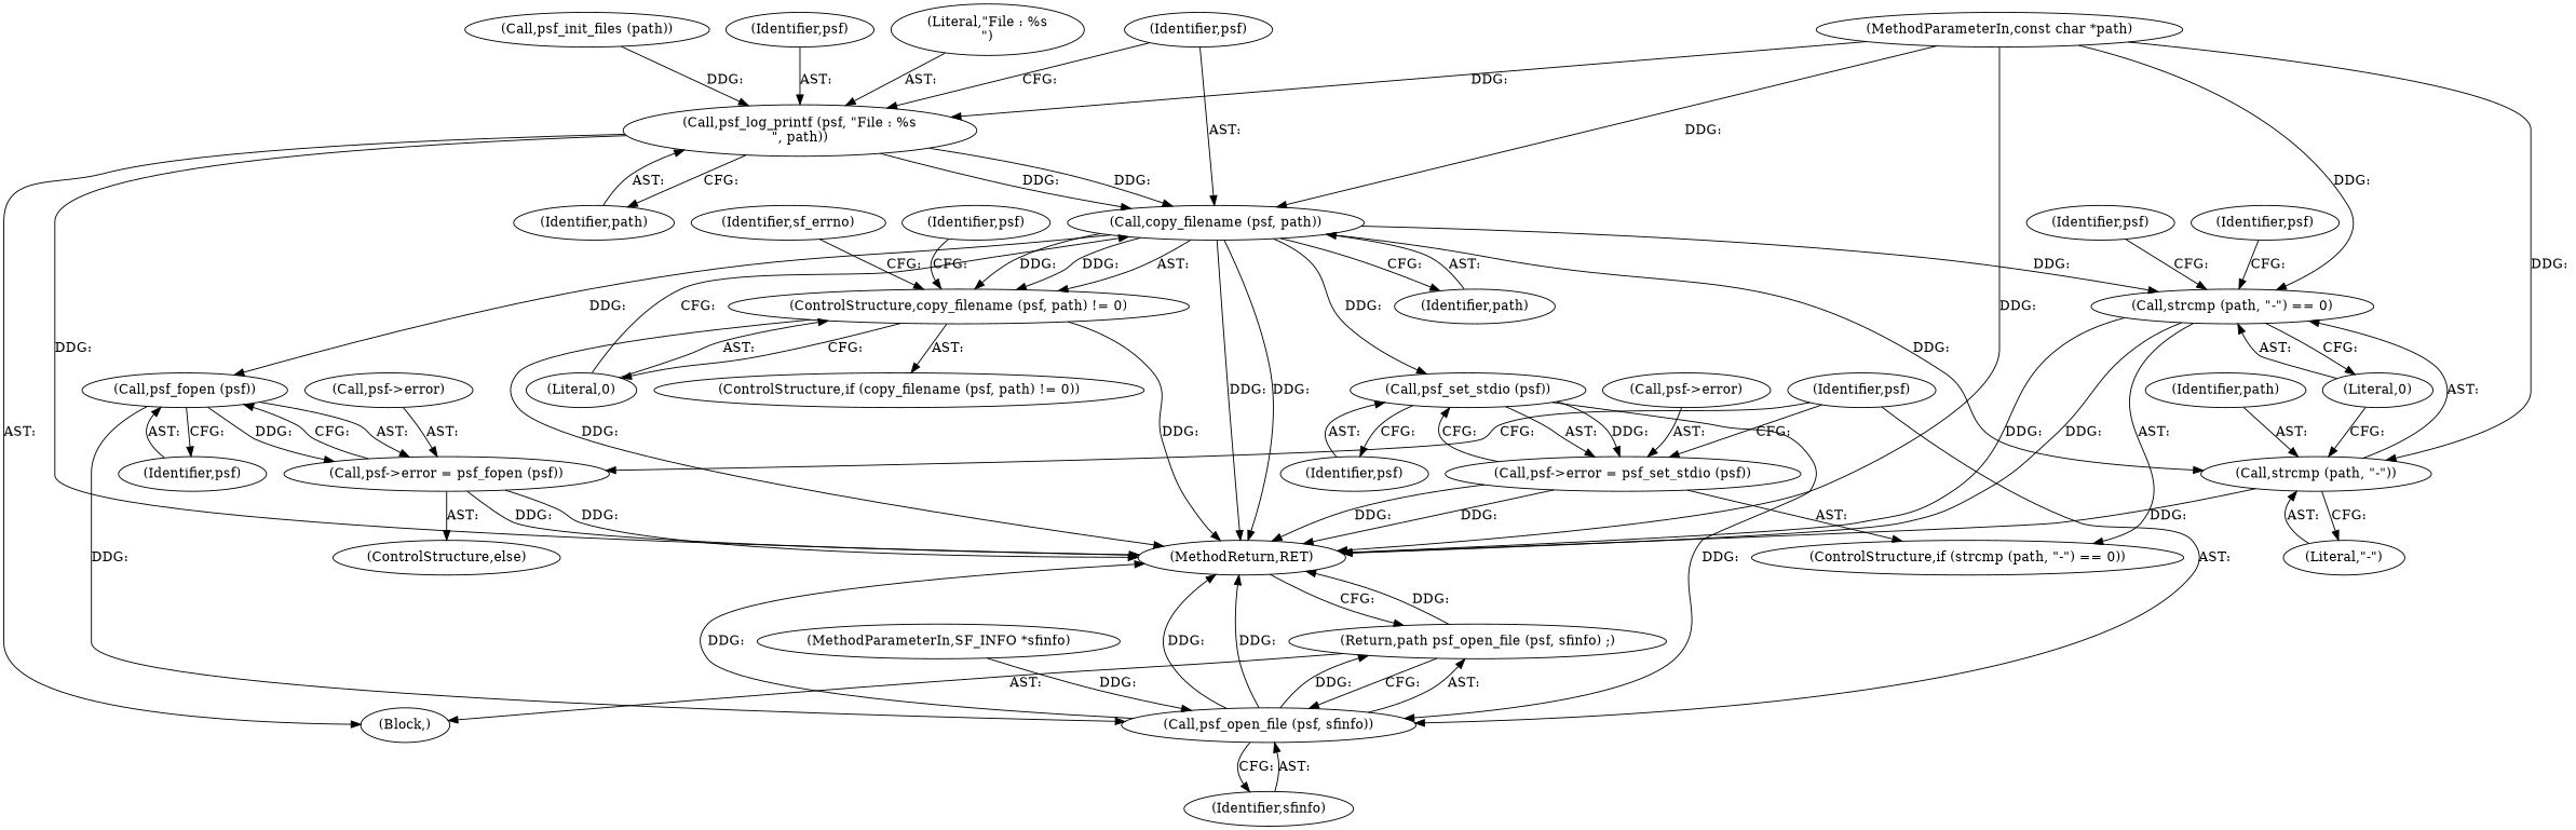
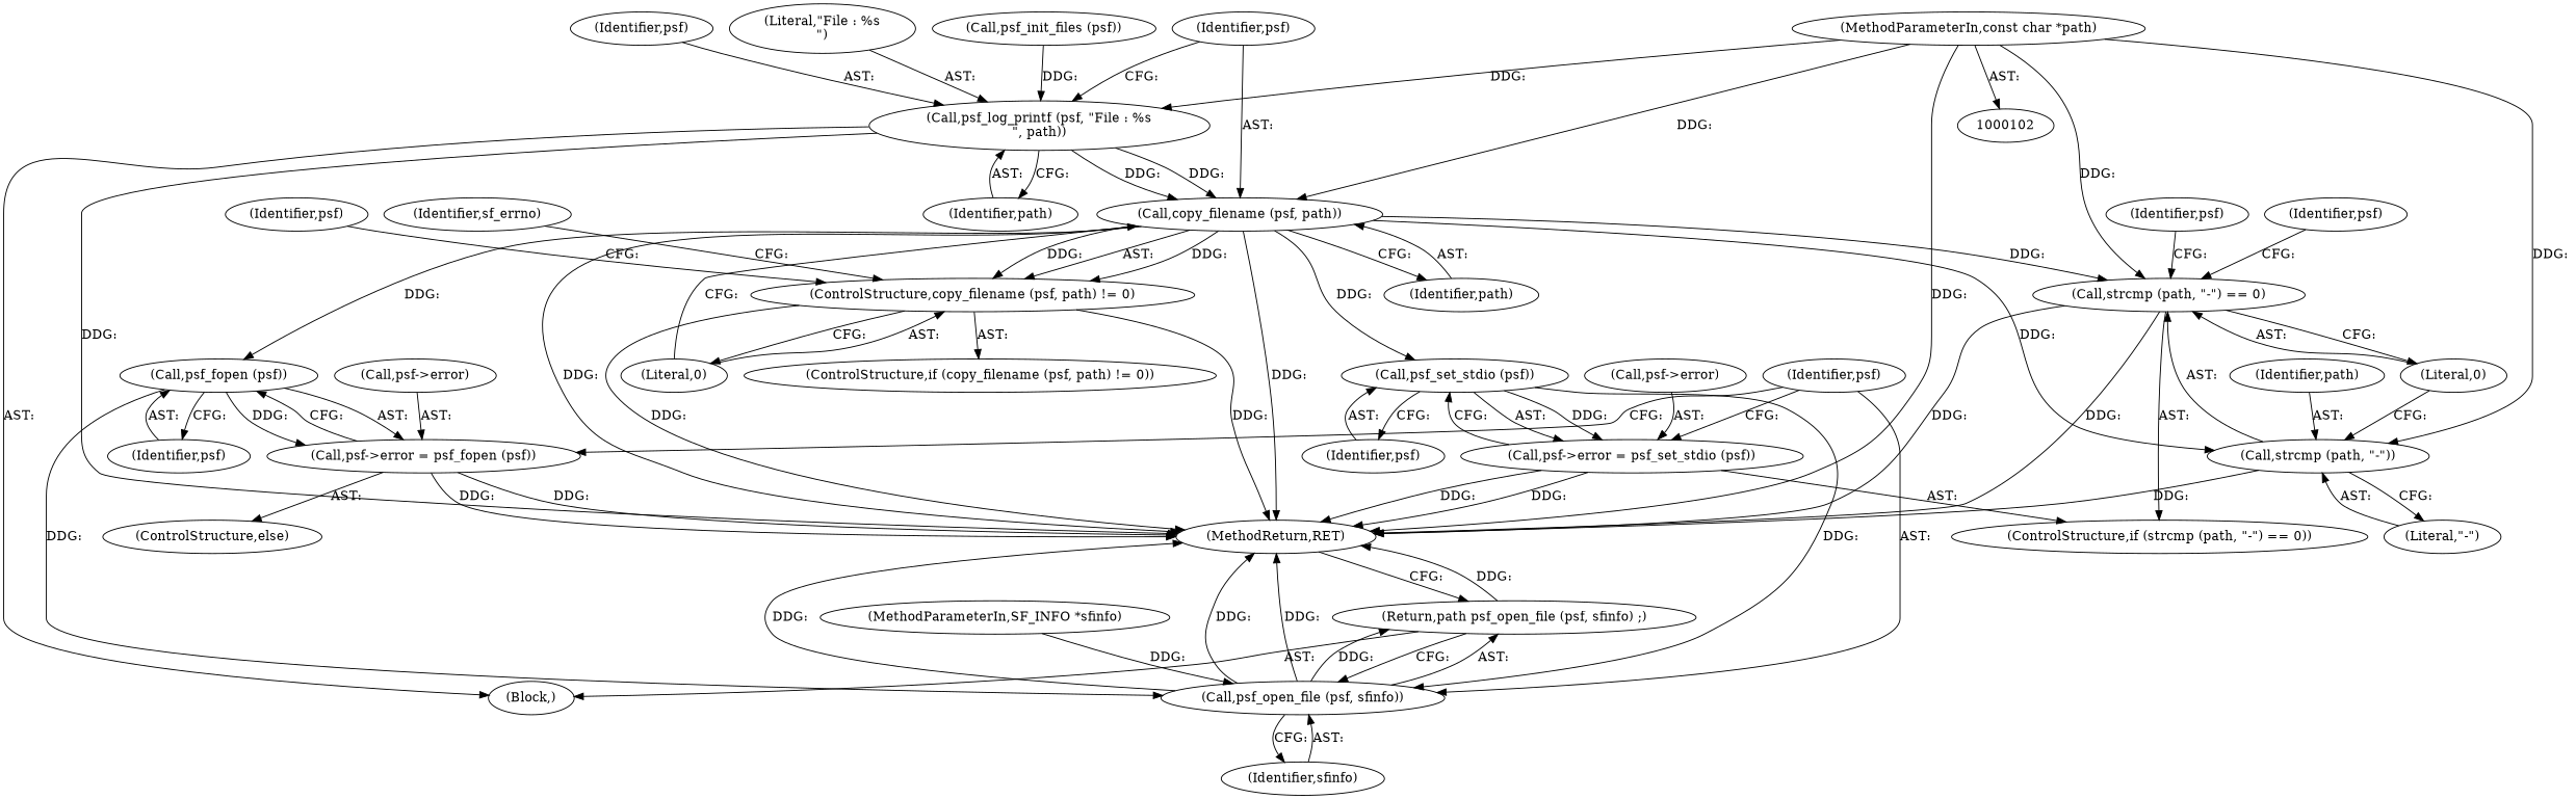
  digraph {
    n1 [label="(MethodParameterIn,const char *path)"]
    n2 [label="(Call,psf_log_printf (psf, \"File : %s\n\", path))"]
    n3 [label="(Call,copy_filename (psf, path))"]
    n4 [label="(Call,strcmp (path, \"-\") == 0)"]
    n5 [label="(Call,strcmp (path, \"-\"))"]
    n6 [label="(MethodReturn,RET)"]
+   1000102
    n8 [label="(Identifier,path)"]
    n9 [label="(Block,)"]
    n10 [label="(ControlStructure,copy_filename (psf, path) != 0)"]
    n11 [label="(Call,psf_set_stdio (psf))"]
    n12 [label="(Call,psf_fopen (psf))"]
    n13 [label="(Identifier,path)"]
    n14 [label="(Literal,0)"]
    n15 [label="(ControlStructure,if (strcmp (path, \"-\") == 0))"]
    n16 [label="(Literal,\"-\")"]
    n17 [label="(Return,path psf_open_file (psf, sfinfo) ;)"]
    n18 [label="(ControlStructure,if (copy_filename (psf, path) != 0))"]
    n19 [label="(Literal,0)"]
    n20 [label="(Call,psf->error = psf_set_stdio (psf))"]
    n21 [label="(Call,psf_open_file (psf, sfinfo))"]
    n22 [label="(Identifier,psf)"]
    n23 [label="(Call,psf->error = psf_fopen (psf))"]
    n24 [label="(Identifier,psf)"]
    n25 [label="(Identifier,sfinfo)"]
    n26 [label="(ControlStructure,else)"]
    n27 [label="(Identifier,psf)"]
    n28 [label="(Identifier,path)"]
    n29 [label="(Identifier,sf_errno)"]
    n30 [label="(MethodParameterIn,SF_INFO *sfinfo)"]
    n31 [label="(Identifier,psf)"]
    n32 [label="(Literal,\"File : %s\n\")"]
    n33 [label="(Call,psf->error)"]
    n34 [label="(Identifier,psf)"]
    n35 [label="(Call,psf->error)"]
    n36 [label="(Identifier,psf)"]
-   n37 [label="(Call,psf_init_files (path))"]
+   n37 [label="(Call,psf_init_files (psf))"]
    n38 [label="(Identifier,psf)"]
    n39 [label="(Identifier,psf)"]
    n1 -> n2 [label="DDG: "]
    n1 -> n3 [label="DDG: "]
    n1 -> n4 [label="DDG: "]
    n1 -> n5 [label="DDG: "]
    n1 -> n6 [label="DDG: "]
+   n1 -> 1000102 [label="AST: "]
    n2 -> n3 [label="DDG: "]
    n2 -> n3 [label="DDG: "]
    n2 -> n6 [label="DDG: "]
    n2 -> n8 [label="CFG: "]
    n2 -> n9 [label="AST: "]
    n3 -> n4 [label="DDG: "]
    n3 -> n5 [label="DDG: "]
    n3 -> n6 [label="DDG: "]
    n3 -> n6 [label="DDG: "]
    n3 -> n10 [label="AST: "]
    n3 -> n10 [label="DDG: "]
    n3 -> n10 [label="DDG: "]
    n3 -> n11 [label="DDG: "]
    n3 -> n12 [label="DDG: "]
    n3 -> n13 [label="CFG: "]
    n4 -> n6 [label="DDG: "]
    n4 -> n6 [label="DDG: "]
    n4 -> n14 [label="CFG: "]
    n4 -> n15 [label="AST: "]
    n5 -> n4 [label="AST: "]
    n5 -> n6 [label="DDG: "]
    n5 -> n16 [label="CFG: "]
    n6 -> n17 [label="CFG: "]
    n8 -> n2 [label="AST: "]
    n10 -> n6 [label="DDG: "]
    n10 -> n6 [label="DDG: "]
    n10 -> n18 [label="AST: "]
    n10 -> n19 [label="CFG: "]
    n11 -> n20 [label="AST: "]
    n11 -> n20 [label="DDG: "]
    n11 -> n21 [label="DDG: "]
    n11 -> n22 [label="CFG: "]
    n12 -> n21 [label="DDG: "]
    n12 -> n23 [label="AST: "]
    n12 -> n23 [label="DDG: "]
    n12 -> n24 [label="CFG: "]
    n13 -> n3 [label="AST: "]
    n14 -> n4 [label="AST: "]
    n14 -> n5 [label="CFG: "]
    n16 -> n5 [label="AST: "]
    n17 -> n6 [label="DDG: "]
    n17 -> n9 [label="AST: "]
    n17 -> n21 [label="CFG: "]
    n19 -> n3 [label="CFG: "]
    n19 -> n10 [label="AST: "]
    n20 -> n6 [label="DDG: "]
    n20 -> n6 [label="DDG: "]
    n20 -> n11 [label="CFG: "]
    n20 -> n15 [label="AST: "]
    n21 -> n6 [label="DDG: "]
    n21 -> n6 [label="DDG: "]
    n21 -> n6 [label="DDG: "]
    n21 -> n17 [label="AST: "]
    n21 -> n17 [label="DDG: "]
    n21 -> n25 [label="CFG: "]
    n22 -> n11 [label="AST: "]
    n23 -> n6 [label="DDG: "]
    n23 -> n6 [label="DDG: "]
    n23 -> n12 [label="CFG: "]
    n23 -> n26 [label="AST: "]
    n24 -> n12 [label="AST: "]
    n25 -> n21 [label="AST: "]
    n27 -> n4 [label="CFG: "]
    n28 -> n5 [label="AST: "]
    n29 -> n10 [label="CFG: "]
    n30 -> n21 [label="DDG: "]
    n31 -> n20 [label="CFG: "]
    n31 -> n21 [label="AST: "]
    n31 -> n23 [label="CFG: "]
    n32 -> n2 [label="AST: "]
    n33 -> n23 [label="AST: "]
    n34 -> n2 [label="CFG: "]
    n34 -> n3 [label="AST: "]
    n35 -> n20 [label="AST: "]
    n36 -> n10 [label="CFG: "]
    n37 -> n2 [label="DDG: "]
    n38 -> n4 [label="CFG: "]
    n39 -> n2 [label="AST: "]
  }
